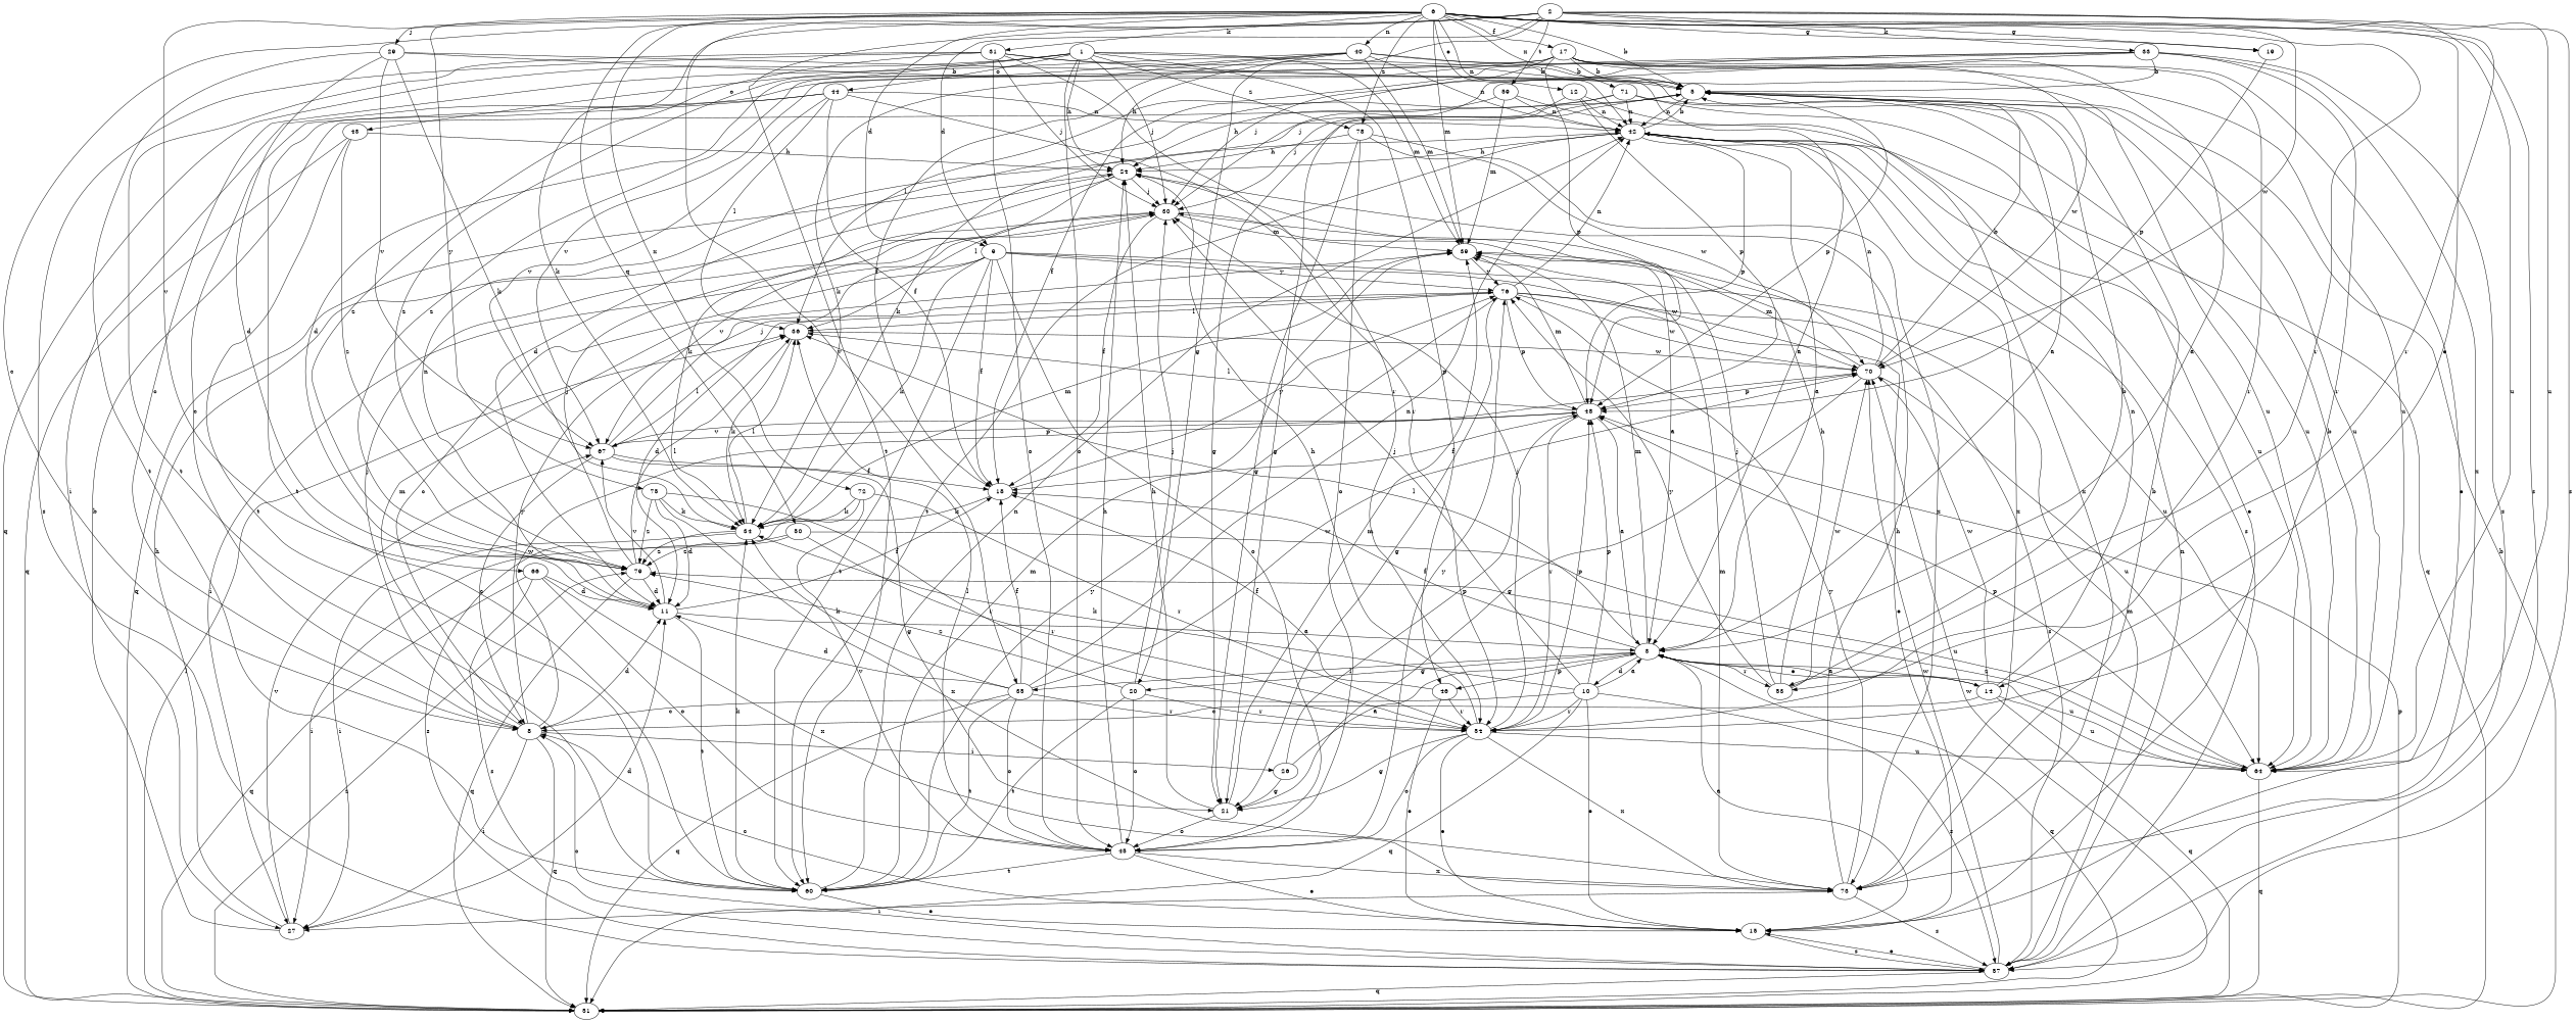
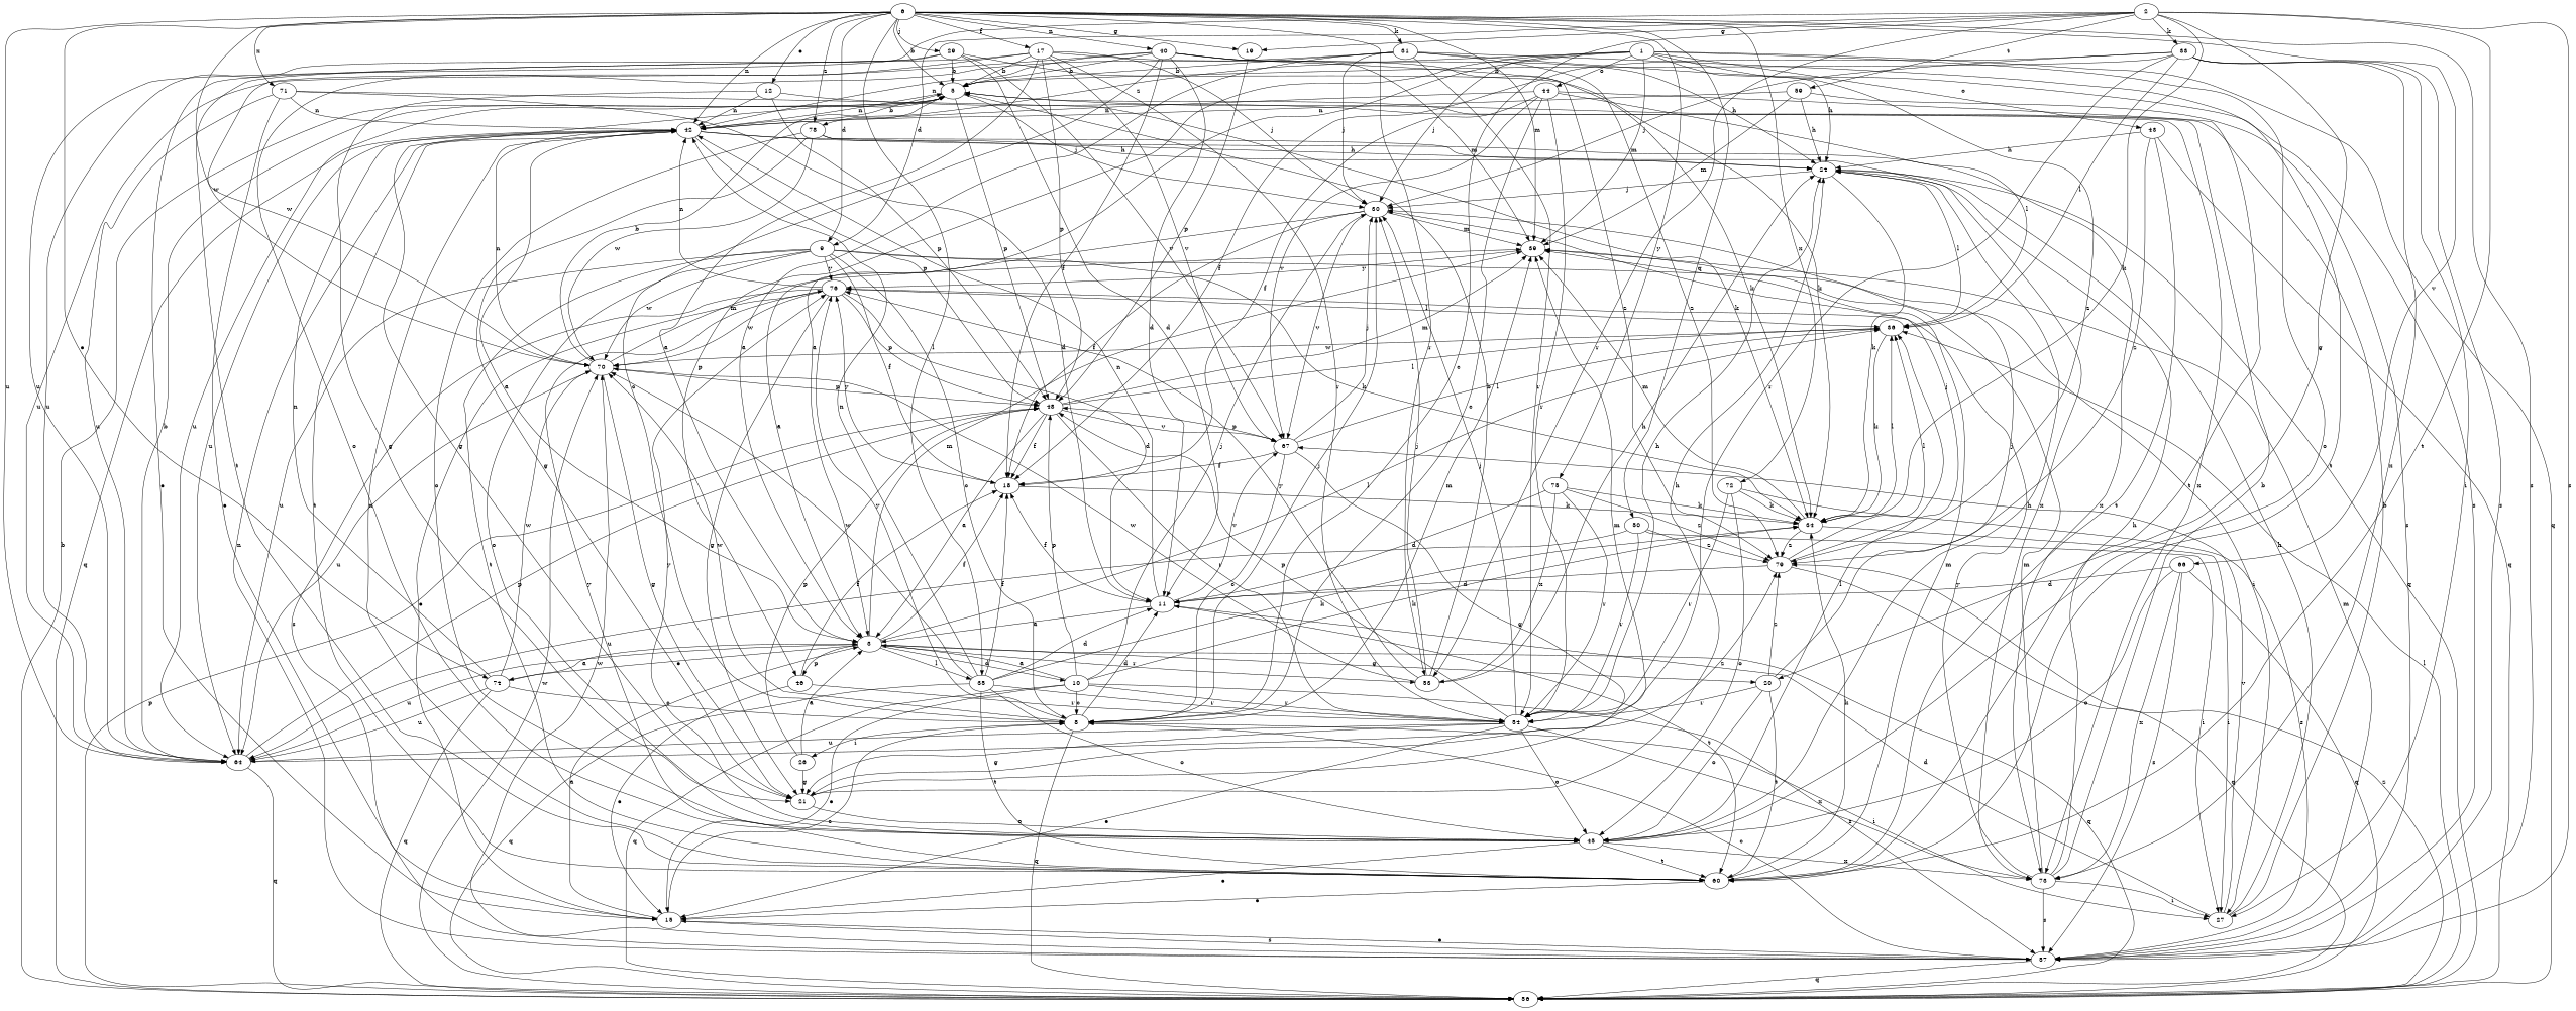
  strict digraph {
    n1 [label=6]
    5
    9
    12
-   14
+   14 [label=74]
    17
    19
    29
    31
    35
    39
    40
    42
    50
    53
    57
    64
    66
    70
    71
    72
    75
    78
    30
    21
    48
    45
    8
    34
    60
    18
    27
    76
    73
    3
-   51
+   51 [label=56]
    15
    54
    67
    11
    79
    24
    1
    43
    44
    46
    20
    10
    36
    2
    33
    59
    26
    n1 -> 5 [label=b]
    n1 -> 9 [label=d]
    n1 -> 12 [label=e]
    n1 -> 14 [label=e]
    n1 -> 17 [label=f]
    n1 -> 19 [label=g]
    n1 -> 29 [label=j]
    n1 -> 31 [label=k]
-   n1 -> 35 [label=v]
+   n1 -> 35 [label=l]
    n1 -> 39 [label=m]
    n1 -> 40 [label=n]
    n1 -> 42 [label=n]
    n1 -> 50 [label=q]
    n1 -> 53 [label=r]
    n1 -> 57 [label=s]
    n1 -> 64 [label=u]
    n1 -> 66 [label=v]
    n1 -> 70 [label=w]
    n1 -> 71 [label=x]
    n1 -> 72 [label=x]
    n1 -> 75 [label=y]
    n1 -> 78 [label=z]
    5 -> 42 [label=n]
    5 -> 64 [label=u]
    5 -> 30 [label=j]
    5 -> 21 [label=g]
    5 -> 48 [label=p]
    9 -> 64 [label=u]
    9 -> 70 [label=w]
    9 -> 45 [label=o]
    9 -> 8 [label=c]
    9 -> 34 [label=k]
    9 -> 60 [label=t]
    9 -> 18 [label=f]
    9 -> 27 [label=i]
    9 -> 76 [label=y]
    12 -> 42 [label=n]
    12 -> 21 [label=g]
    12 -> 48 [label=p]
    12 -> 73 [label=x]
    14 -> 42 [label=n]
    14 -> 64 [label=u]
    14 -> 70 [label=w]
    14 -> 8 [label=c]
    14 -> 3 [label=a]
    14 -> 51 [label=q]
    17 -> 5 [label=b]
    17 -> 70 [label=w]
    17 -> 30 [label=j]
    17 -> 48 [label=p]
    17 -> 34 [label=k]
    17 -> 3 [label=a]
    17 -> 15 [label=e]
    17 -> 54 [label=r]
    17 -> 67 [label=v]
    19 -> 48 [label=p]
    29 -> 5 [label=b]
    29 -> 64 [label=u]
    29 -> 34 [label=k]
    29 -> 60 [label=t]
    29 -> 67 [label=v]
    29 -> 11 [label=d]
    31 -> 5 [label=b]
    31 -> 57 [label=s]
    31 -> 30 [label=j]
    31 -> 45 [label=o]
    31 -> 60 [label=t]
    31 -> 3 [label=a]
    31 -> 54 [label=r]
    31 -> 79 [label=z]
    35 -> 42 [label=n]
    35 -> 70 [label=w]
    35 -> 45 [label=o]
    35 -> 34 [label=k]
    35 -> 60 [label=t]
    35 -> 18 [label=f]
    35 -> 51 [label=q]
    35 -> 54 [label=r]
    35 -> 11 [label=d]
    39 -> 76 [label=y]
    40 -> 5 [label=b]
    40 -> 39 [label=m]
    40 -> 42 [label=n]
    40 -> 64 [label=u]
    40 -> 8 [label=c]
    40 -> 18 [label=f]
    40 -> 11 [label=d]
    40 -> 79 [label=z]
    40 -> 24 [label=h]
    42 -> 5 [label=b]
    42 -> 64 [label=u]
    42 -> 48 [label=p]
    42 -> 60 [label=t]
    42 -> 73 [label=x]
    42 -> 3 [label=a]
    42 -> 51 [label=q]
    42 -> 24 [label=h]
    50 -> 64 [label=u]
    50 -> 27 [label=i]
    50 -> 54 [label=r]
    50 -> 79 [label=z]
    53 -> 5 [label=b]
    53 -> 70 [label=w]
    53 -> 30 [label=j]
    53 -> 76 [label=y]
    53 -> 24 [label=h]
    57 -> 39 [label=m]
    57 -> 42 [label=n]
    57 -> 70 [label=w]
    57 -> 8 [label=c]
    57 -> 51 [label=q]
    57 -> 15 [label=e]
    64 -> 5 [label=b]
    64 -> 48 [label=p]
    64 -> 51 [label=q]
    64 -> 79 [label=z]
    66 -> 57 [label=s]
    66 -> 45 [label=o]
    66 -> 73 [label=x]
    66 -> 51 [label=q]
    66 -> 11 [label=d]
    70 -> 5 [label=b]
    70 -> 39 [label=m]
    70 -> 42 [label=n]
    70 -> 64 [label=u]
    70 -> 21 [label=g]
    70 -> 48 [label=p]
    71 -> 42 [label=n]
    71 -> 64 [label=u]
    71 -> 34 [label=k]
    71 -> 15 [label=e]
    71 -> 11 [label=d]
    72 -> 57 [label=s]
-   72 -> 45 [label=v]
+   72 -> 45 [label=o]
    72 -> 34 [label=k]
    72 -> 54 [label=r]
    75 -> 34 [label=k]
-   75 -> 73 [label=x]
+   75 -> 53 [label=x]
    75 -> 54 [label=r]
    75 -> 11 [label=d]
    75 -> 79 [label=z]
    78 -> 70 [label=w]
    78 -> 21 [label=g]
    78 -> 45 [label=o]
    78 -> 73 [label=x]
    78 -> 24 [label=h]
    30 -> 39 [label=m]
    30 -> 18 [label=f]
    30 -> 3 [label=a]
    30 -> 67 [label=v]
    21 -> 39 [label=m]
    21 -> 45 [label=o]
    21 -> 24 [label=h]
    48 -> 39 [label=m]
    48 -> 18 [label=f]
    48 -> 3 [label=a]
    48 -> 54 [label=r]
    48 -> 67 [label=v]
    48 -> 36 [label=l]
    45 -> 60 [label=t]
    45 -> 76 [label=y]
    45 -> 73 [label=x]
    45 -> 15 [label=e]
    45 -> 24 [label=h]
    45 -> 36 [label=l]
    8 -> 39 [label=m]
    8 -> 70 [label=w]
    8 -> 30 [label=j]
    8 -> 27 [label=i]
    8 -> 76 [label=y]
    8 -> 51 [label=q]
    8 -> 11 [label=d]
    8 -> 26 [label=i]
    34 -> 39 [label=m]
    34 -> 27 [label=i]
    34 -> 79 [label=z]
    34 -> 36 [label=l]
    60 -> 39 [label=m]
    60 -> 42 [label=n]
    60 -> 34 [label=k]
    60 -> 76 [label=y]
    60 -> 15 [label=e]
    18 -> 34 [label=k]
    18 -> 76 [label=y]
    27 -> 5 [label=b]
    27 -> 67 [label=v]
    27 -> 11 [label=d]
    27 -> 24 [label=h]
    76 -> 42 [label=n]
    76 -> 57 [label=s]
    76 -> 70 [label=w]
    76 -> 21 [label=g]
    76 -> 48 [label=p]
    76 -> 15 [label=e]
    76 -> 11 [label=d]
    76 -> 36 [label=l]
    73 -> 5 [label=b]
    73 -> 39 [label=m]
    73 -> 57 [label=s]
    73 -> 27 [label=i]
    73 -> 76 [label=y]
    73 -> 24 [label=h]
    3 -> 14 [label=e]
    3 -> 35 [label=l]
    3 -> 39 [label=m]
    3 -> 53 [label=r]
    3 -> 64 [label=u]
    3 -> 18 [label=f]
    3 -> 51 [label=q]
    3 -> 46 [label=p]
    3 -> 20 [label=g]
    3 -> 10 [label=d]
    3 -> 36 [label=l]
    51 -> 5 [label=b]
    51 -> 70 [label=w]
    51 -> 48 [label=p]
    51 -> 79 [label=z]
    51 -> 36 [label=l]
    15 -> 57 [label=s]
    15 -> 8 [label=c]
    15 -> 3 [label=a]
    54 -> 64 [label=u]
    54 -> 30 [label=j]
    54 -> 21 [label=g]
    54 -> 48 [label=p]
    54 -> 45 [label=o]
    54 -> 73 [label=x]
    54 -> 15 [label=e]
    54 -> 24 [label=h]
    67 -> 30 [label=j]
    67 -> 21 [label=g]
    67 -> 48 [label=p]
    67 -> 8 [label=c]
    67 -> 18 [label=f]
    67 -> 36 [label=l]
    11 -> 42 [label=n]
    11 -> 60 [label=t]
    11 -> 18 [label=f]
    11 -> 3 [label=a]
    11 -> 67 [label=v]
    79 -> 30 [label=j]
    79 -> 51 [label=q]
    79 -> 11 [label=d]
    79 -> 36 [label=l]
    24 -> 30 [label=j]
    24 -> 34 [label=k]
    24 -> 51 [label=q]
    24 -> 36 [label=l]
    1 -> 39 [label=m]
    1 -> 78 [label=z]
    1 -> 30 [label=j]
    1 -> 45 [label=o]
    1 -> 3 [label=a]
    1 -> 51 [label=q]
    1 -> 79 [label=z]
    1 -> 24 [label=h]
    1 -> 43 [label=o]
    1 -> 44 [label=o]
    1 -> 46 [label=p]
    43 -> 60 [label=t]
    43 -> 51 [label=q]
    43 -> 79 [label=z]
    43 -> 24 [label=h]
    44 -> 42 [label=n]
    44 -> 8 [label=c]
    44 -> 60 [label=t]
    44 -> 18 [label=f]
    44 -> 54 [label=r]
    44 -> 67 [label=v]
    44 -> 36 [label=l]
    46 -> 18 [label=f]
    46 -> 15 [label=e]
    46 -> 54 [label=r]
    20 -> 30 [label=j]
    20 -> 45 [label=o]
    20 -> 60 [label=t]
    20 -> 54 [label=r]
    20 -> 79 [label=z]
    10 -> 57 [label=s]
    10 -> 30 [label=j]
    10 -> 48 [label=p]
    10 -> 8 [label=c]
    10 -> 34 [label=k]
    10 -> 3 [label=a]
    10 -> 51 [label=q]
    10 -> 15 [label=e]
    10 -> 54 [label=r]
    36 -> 70 [label=w]
    36 -> 34 [label=k]
    2 -> 9 [label=d]
    2 -> 19 [label=g]
    2 -> 53 [label=r]
    2 -> 57 [label=s]
    2 -> 64 [label=u]
    2 -> 8 [label=c]
    2 -> 34 [label=k]
    2 -> 60 [label=t]
    2 -> 20 [label=g]
    2 -> 33 [label=k]
    2 -> 59 [label=t]
    33 -> 5 [label=b]
    33 -> 57 [label=s]
    33 -> 30 [label=j]
    33 -> 18 [label=f]
    33 -> 27 [label=i]
    33 -> 73 [label=x]
    33 -> 54 [label=r]
    33 -> 36 [label=l]
    59 -> 39 [label=m]
    59 -> 42 [label=n]
    59 -> 57 [label=s]
    59 -> 24 [label=h]
    26 -> 21 [label=g]
    26 -> 48 [label=p]
    26 -> 3 [label=a]
  }
